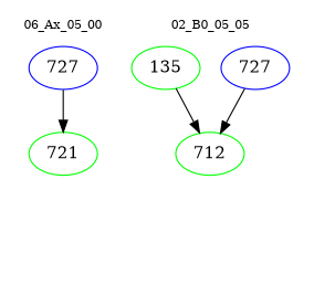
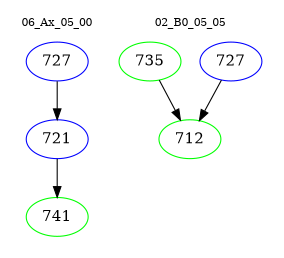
  digraph {
    node [color=green]
    edge [color=black]
    n1 [color=blue label=727]
-   n2 [label=721]
+   n2 [color=blue label=721]
+   n3 [label=741]
    n4 [color=blue label=727]
    n5 [label=712]
-   n6 [label=135]
+   n6 [label=735]
    subgraph cluster_1 {
      color=white
      fontsize=10
      label="06_Ax_05_00"
      n1
      n2
+     n3
    }
    subgraph cluster_2 {
      color=white
      fontsize=10
      label="02_B0_05_05"
      n4
      n5
      n6
    }
    n1 -> n2
+   n2 -> n3
    n4 -> n5
    n6 -> n5
  }
